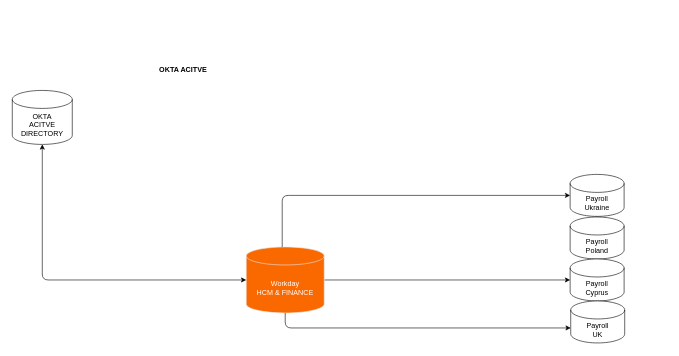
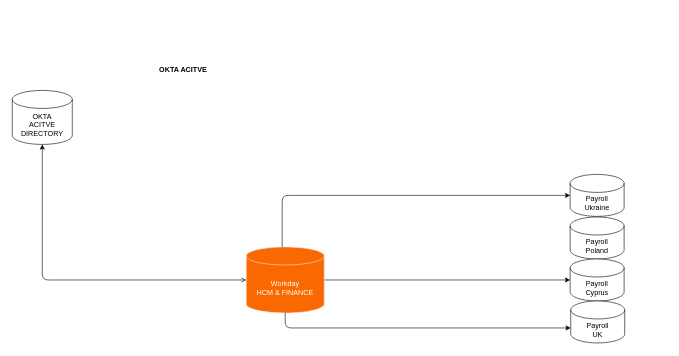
  <mxCell id="0" />
  <mxCell id="1" parent="0" />
  <mxCell id="2" value="" style="shape=image;html=1;verticalAlign=top;verticalLabelPosition=bottom;labelBackgroundColor=#ffffff;imageAspect=0;aspect=fixed;image=https://cdn2.iconfinder.com/data/icons/flags_gosquared/64/Ukraine_flat.png" vertex="1" parent="1"><mxGeometry x="1050" y="306" width="40" height="40" as="geometry" /></mxCell>
  <mxCell id="3" value="" style="shape=image;html=1;verticalAlign=top;verticalLabelPosition=bottom;labelBackgroundColor=#ffffff;imageAspect=0;aspect=fixed;image=https://cdn2.iconfinder.com/data/icons/flags_gosquared/64/Poland_flat.png" vertex="1" parent="1"><mxGeometry x="1052" y="376" width="40" height="40" as="geometry" /></mxCell>
  <mxCell id="4" value="" style="shape=image;verticalLabelPosition=bottom;labelBackgroundColor=default;verticalAlign=top;aspect=fixed;imageAspect=0;image=https://upload.wikimedia.org/wikipedia/commons/a/ae/Cyprus_flag_300.png;" vertex="1" parent="1"><mxGeometry x="1040" y="446" width="70" height="42" as="geometry" /></mxCell>
  <mxCell id="5" value="" style="shape=image;verticalLabelPosition=bottom;labelBackgroundColor=default;verticalAlign=top;aspect=fixed;imageAspect=0;image=https://upload.wikimedia.org/wikipedia/commons/4/42/Flag_of_the_United_Kingdom.png;" vertex="1" parent="1"><mxGeometry x="1055" y="527.25" width="35" height="17.5" as="geometry" /></mxCell>
  <mxCell id="6" value="Payroll&lt;div&gt;Ukraine&lt;/div&gt;" style="shape=cylinder3;whiteSpace=wrap;html=1;boundedLbl=1;backgroundOutline=1;size=15;" vertex="1" parent="1"><mxGeometry x="950" y="290" width="90" height="70" as="geometry" /></mxCell>
  <mxCell id="7" value="Payroll&lt;div&gt;Poland&lt;/div&gt;" style="shape=cylinder3;whiteSpace=wrap;html=1;boundedLbl=1;backgroundOutline=1;size=15;" vertex="1" parent="1"><mxGeometry x="950" y="361" width="90" height="70" as="geometry" /></mxCell>
  <mxCell id="8" value="Payroll&lt;div&gt;Cyprus&lt;/div&gt;" style="shape=cylinder3;whiteSpace=wrap;html=1;boundedLbl=1;backgroundOutline=1;size=15;" vertex="1" parent="1"><mxGeometry x="950" y="431" width="90" height="70" as="geometry" /></mxCell>
  <mxCell id="9" value="Payroll&lt;div&gt;UK&lt;/div&gt;" style="shape=cylinder3;whiteSpace=wrap;html=1;boundedLbl=1;backgroundOutline=1;size=15;" vertex="1" parent="1"><mxGeometry x="951" y="501" width="90" height="70" as="geometry" /></mxCell>
  <mxCell id="10" style="edgeStyle=orthogonalEdgeStyle;rounded=1;orthogonalLoop=1;jettySize=auto;html=1;curved=0;" edge="1" parent="1" source="11" target="8"><mxGeometry relative="1" as="geometry" /></mxCell>
  <mxCell id="11" value="&lt;font color=&quot;#ffffff&quot;&gt;Workday&lt;/font&gt;&lt;div&gt;&lt;font color=&quot;#ffffff&quot;&gt;HCM &amp;amp; FINANCE&lt;/font&gt;&lt;/div&gt;" style="shape=cylinder3;whiteSpace=wrap;html=1;boundedLbl=1;backgroundOutline=1;size=15;fillColor=#fa6800;fontColor=#000000;strokeColor=#E6E6E6;" parent="1" vertex="1"><mxGeometry x="410" y="411" width="130" height="110" as="geometry" /></mxCell>
  <mxCell id="12" value="" style="shape=image;html=1;verticalAlign=top;verticalLabelPosition=bottom;labelBackgroundColor=#ffffff;imageAspect=0;aspect=fixed;image=https://cdn1.iconfinder.com/data/icons/unicons-line-vol-5/24/okta-128.png" vertex="1" parent="1"><mxGeometry x="280" y="20" width="50" height="50" as="geometry" /></mxCell>
  <mxCell id="13" value="OKTA ACITVE" style="text;html=1;align=center;verticalAlign=middle;whiteSpace=wrap;rounded=0;fontStyle=1" vertex="1" parent="1"><mxGeometry x="260" y="100" width="90" height="30" as="geometry" /></mxCell>
  <mxCell id="14" value="OKTA&lt;div&gt;ACITVE DIRECTORY&lt;/div&gt;" style="shape=cylinder3;whiteSpace=wrap;html=1;boundedLbl=1;backgroundOutline=1;size=15;" vertex="1" parent="1"><mxGeometry x="20" y="150" width="100" height="90" as="geometry" /></mxCell>
  <mxCell id="15" style="edgeStyle=orthogonalEdgeStyle;rounded=1;orthogonalLoop=1;jettySize=auto;html=1;entryX=0;entryY=0.5;entryDx=0;entryDy=0;entryPerimeter=0;curved=0;" edge="1" parent="1" source="11" target="6"><mxGeometry relative="1" as="geometry"><Array as="points"><mxPoint x="470" y="325" /></Array></mxGeometry></mxCell>
  <mxCell id="16" style="edgeStyle=orthogonalEdgeStyle;rounded=1;orthogonalLoop=1;jettySize=auto;html=1;exitX=0.5;exitY=1;exitDx=0;exitDy=0;exitPerimeter=0;entryX=0;entryY=0;entryDx=0;entryDy=45;entryPerimeter=0;curved=0;" edge="1" parent="1" source="11" target="9"><mxGeometry relative="1" as="geometry" /></mxCell>
- <mxCell id="17" style="edgeStyle=orthogonalEdgeStyle;rounded=1;orthogonalLoop=1;jettySize=auto;html=1;entryX=0;entryY=0.5;entryDx=0;entryDy=0;entryPerimeter=0;curved=0;endArrow=classic;endFill=1;startArrow=classic;startFill=1;" edge="1" parent="1" source="14" target="11"><mxGeometry relative="1" as="geometry"><Array as="points"><mxPoint x="70" y="466" /></Array></mxGeometry></mxCell>
+ <mxCell id="17" style="edgeStyle=orthogonalEdgeStyle;rounded=1;orthogonalLoop=1;jettySize=auto;html=1;entryX=0;entryY=0.5;entryDx=0;entryDy=0;entryPerimeter=0;curved=0;endArrow=open;endFill=1;startArrow=classic;startFill=1;" edge="1" parent="1" source="14" target="11"><mxGeometry relative="1" as="geometry"><Array as="points"><mxPoint x="70" y="466" /></Array></mxGeometry></mxCell>
